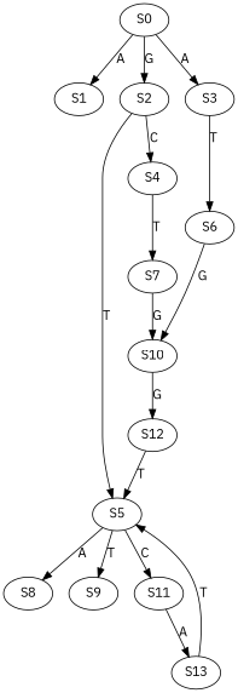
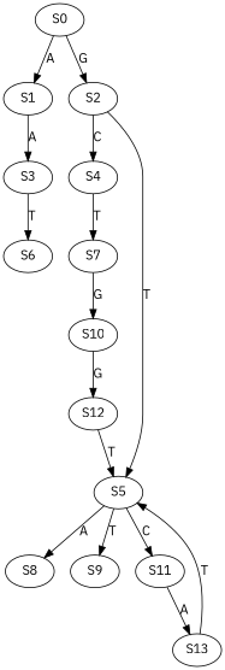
  strict digraph {
    fontname="IBM Plex Sans"
    node [fontname="IBM Plex Sans"]
    edge [fontname="IBM Plex Sans"]
    S0
    S1
    S2
    S3
    S4
    S5
    S6
    S7
    S8
    S9
    S11
    S10
    S12
    S13
    S0 -> S1 [label=A]
    S0 -> S2 [label=G]
-   S0 -> S3 [label=A]
+   S1 -> S3 [label=A]
    S2 -> S4 [label=C]
    S2 -> S5 [label=T]
    S3 -> S6 [label=T]
    S4 -> S7 [label=T]
    S5 -> S8 [label=A]
    S5 -> S9 [label=T]
    S5 -> S11 [label=C]
-   S6 -> S10 [label=G]
    S7 -> S10 [label=G]
    S11 -> S13 [label=A]
    S10 -> S12 [label=G]
    S12 -> S5 [label=T]
    S13 -> S5 [label=T]
  }
